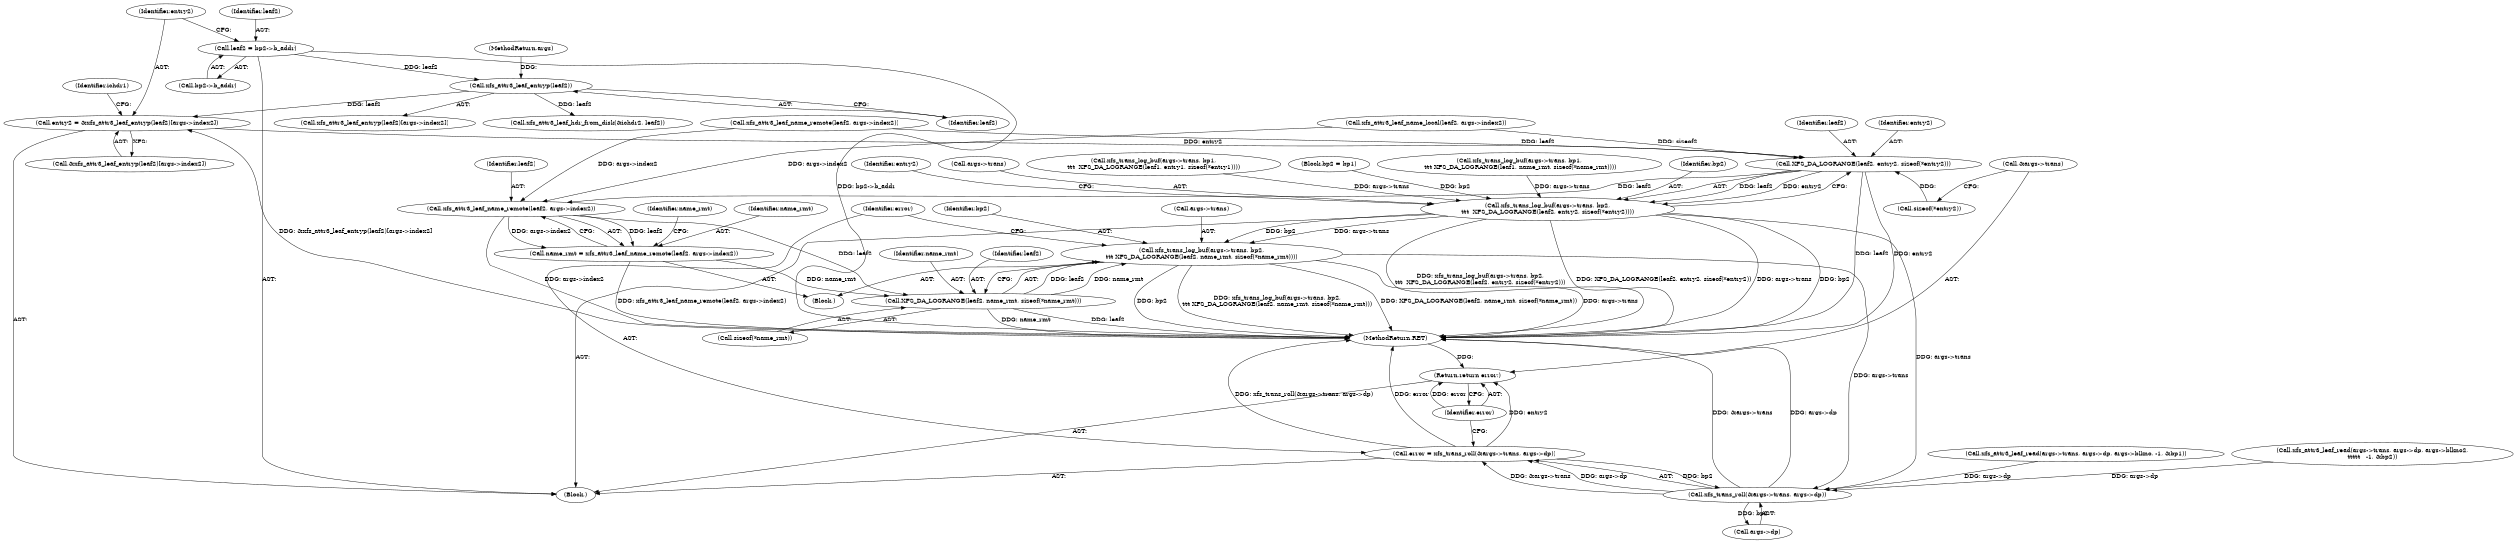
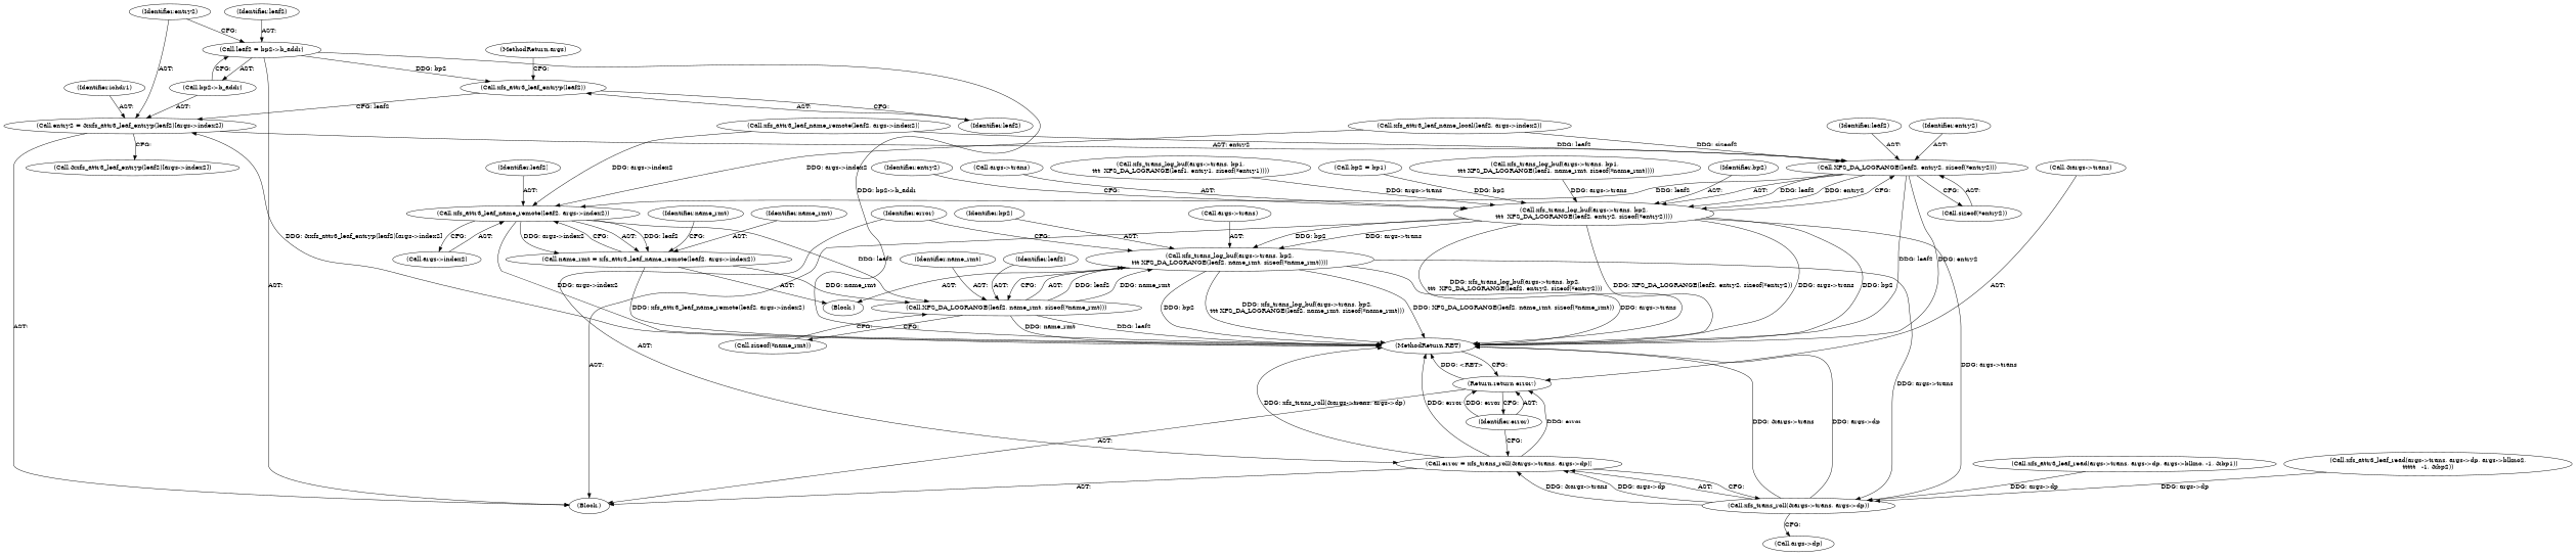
  digraph {
    n1 [label="(Call,entry2 = &xfs_attr3_leaf_entryp(leaf2)[args->index2])"]
    n2 [label="(Call,XFS_DA_LOGRANGE(leaf2, entry2, sizeof(*entry2)))"]
    n3 [label="(Call,&xfs_attr3_leaf_entryp(leaf2)[args->index2])"]
    n4 [label="(Block,)"]
    n5 [label="(MethodReturn,RET)"]
    n6 [label="(Call,xfs_trans_log_buf(args->trans, bp2,\n\t\t\t  XFS_DA_LOGRANGE(leaf2, entry2, sizeof(*entry2))))"]
    n7 [label="(Call,xfs_attr3_leaf_name_remote(leaf2, args->index2))"]
    n8 [label="(Call,sizeof(*entry2))"]
    n9 [label="(Return,return error;)"]
    n10 [label="(Call,xfs_attr3_leaf_entryp(leaf2))"]
-   n11 [label="(Call,xfs_attr3_leaf_entryp(leaf2)[args->index2])"]
-   n12 [label="(Call,xfs_attr3_leaf_hdr_from_disk(&ichdr2, leaf2))"]
    n13 [label="(Identifier,leaf2)"]
    n14 [label="(Call,leaf2 = bp2->b_addr)"]
    n15 [label="(Call,bp2->b_addr)"]
    n16 [label="(Call,xfs_trans_log_buf(args->trans, bp2,\n\t\t\t XFS_DA_LOGRANGE(leaf2, name_rmt, sizeof(*name_rmt))))"]
    n17 [label="(Call,xfs_trans_roll(&args->trans, args->dp))"]
    n18 [label="(Call,XFS_DA_LOGRANGE(leaf2, name_rmt, sizeof(*name_rmt)))"]
    n19 [label="(Call,name_rmt = xfs_attr3_leaf_name_remote(leaf2, args->index2))"]
+   n20 [label="(Call,args->index2)"]
    n21 [label="(Block,)"]
    n22 [label="(Call,error = xfs_trans_roll(&args->trans, args->dp))"]
    n23 [label="(Call,args->dp)"]
    n24 [label="(Call,sizeof(*name_rmt))"]
    n25 [label="(Identifier,error)"]
    n26 [label="(Identifier,bp2)"]
    n27 [label="(Identifier,name_rmt)"]
    n28 [label="(Identifier,entry2)"]
    n29 [label="(Call,args->trans)"]
    n30 [label="(Call,args->trans)"]
    n31 [label="(Call,xfs_attr3_leaf_read(args->trans, args->dp, args->blkno, -1, &bp1))"]
    n32 [label="(Identifier,leaf2)"]
    n33 [label="(Identifier,entry2)"]
    n34 [label="(Call,xfs_attr3_leaf_name_local(leaf2, args->index2))"]
    n35 [label="(Call,xfs_trans_log_buf(args->trans, bp1,\n\t\t\t  XFS_DA_LOGRANGE(leaf1, entry1, sizeof(*entry1))))"]
-   n36 [label="(Block,bp2 = bp1)"]
+   n36 [label="(Call,bp2 = bp1)"]
    n37 [label="(Identifier,ichdr1)"]
    n38 [label="(Call,xfs_trans_log_buf(args->trans, bp1,\n \t\t\t XFS_DA_LOGRANGE(leaf1, name_rmt, sizeof(*name_rmt))))"]
    n39 [label="(Identifier,error)"]
    n40 [label="(Call,xfs_attr3_leaf_name_remote(leaf2, args->index2))"]
    n41 [label="(Identifier,name_rmt)"]
    n42 [label="(Call,&args->trans)"]
    n43 [label="(Identifier,name_rmt)"]
    n44 [label="(Identifier,leaf2)"]
    n45 [label="(Identifier,leaf2)"]
    n46 [label="(Identifier,bp2)"]
    n47 [label="(Identifier,entry2)"]
    n48 [label="(MethodReturn,args)"]
    n49 [label="(Identifier,leaf2)"]
    n50 [label="(Call,xfs_attr3_leaf_read(args->trans, args->dp, args->blkno2,\n\t\t\t\t\t   -1, &bp2))"]
-   n1 -> n2 [label="DDG: entry2"]
-   n1 -> n3 [label="XFS: "]
+   n1 -> n2 [label="AST: entry2"]
+   n1 -> n3 [label="CFG: "]
    n1 -> n4 [label="AST: "]
    n2 -> n5 [label="DDG: entry2"]
    n2 -> n5 [label="DDG: leaf2"]
    n2 -> n6 [label="AST: "]
    n2 -> n6 [label="DDG: leaf2"]
    n2 -> n6 [label="DDG: entry2"]
    n2 -> n7 [label="DDG: leaf2"]
-   n42 -> n8 [label="CFG: "]
-   n3 -> n1 [label="AST: "]
+   n2 -> n8 [label="CFG: "]
+   n15 -> n1 [label="AST: "]
    n5 -> n1 [label="DDG: &xfs_attr3_leaf_entryp(leaf2)[args->index2]"]
-   n5 -> n9 [label="DDG: "]
+   n5 -> n9 [label="CFG: "]
    n6 -> n2 [label="CFG: "]
    n6 -> n4 [label="AST: "]
    n6 -> n5 [label="DDG: bp2"]
    n6 -> n5 [label="DDG: XFS_DA_LOGRANGE(leaf2, entry2, sizeof(*entry2))"]
    n6 -> n5 [label="DDG: xfs_trans_log_buf(args->trans, bp2,\n\t\t\t  XFS_DA_LOGRANGE(leaf2, entry2, sizeof(*entry2)))"]
    n6 -> n5 [label="DDG: args->trans"]
    n6 -> n16 [label="DDG: args->trans"]
    n6 -> n16 [label="DDG: bp2"]
    n6 -> n17 [label="DDG: args->trans"]
    n7 -> n5 [label="DDG: args->index2"]
    n7 -> n18 [label="DDG: leaf2"]
    n7 -> n19 [label="AST: "]
    n7 -> n19 [label="DDG: leaf2"]
    n7 -> n19 [label="DDG: args->index2"]
-   n8 -> n2 [label="DDG: "]
+   n7 -> n20 [label="CFG: "]
+   n8 -> n2 [label="AST: "]
    n9 -> n4 [label="AST: "]
+   n9 -> n5 [label="DDG: <RET>"]
    n9 -> n25 [label="CFG: "]
-   n10 -> n1 [label="DDG: leaf2"]
-   n10 -> n11 [label="AST: "]
-   n10 -> n12 [label="DDG: leaf2"]
+   n10 -> n1 [label="CFG: leaf2"]
    n10 -> n13 [label="CFG: "]
    n13 -> n10 [label="AST: "]
    n14 -> n4 [label="AST: "]
    n14 -> n5 [label="DDG: bp2->b_addr"]
-   n14 -> n10 [label="DDG: leaf2"]
+   n14 -> n10 [label="DDG: bp2"]
    n14 -> n15 [label="AST: "]
-   n15 -> n14 [label="AST: "]
+   n15 -> n14 [label="CFG: "]
    n16 -> n5 [label="DDG: args->trans"]
    n16 -> n5 [label="DDG: bp2"]
    n16 -> n5 [label="DDG: xfs_trans_log_buf(args->trans, bp2,\n\t\t\t XFS_DA_LOGRANGE(leaf2, name_rmt, sizeof(*name_rmt)))"]
    n16 -> n5 [label="DDG: XFS_DA_LOGRANGE(leaf2, name_rmt, sizeof(*name_rmt))"]
    n16 -> n17 [label="DDG: args->trans"]
    n16 -> n18 [label="CFG: "]
    n16 -> n21 [label="AST: "]
    n17 -> n5 [label="DDG: &args->trans"]
    n17 -> n5 [label="DDG: args->dp"]
    n17 -> n22 [label="AST: "]
    n17 -> n22 [label="DDG: &args->trans"]
    n17 -> n22 [label="DDG: args->dp"]
-   n17 -> n23 [label="DDG: bp2"]
+   n17 -> n23 [label="CFG: "]
    n18 -> n5 [label="DDG: leaf2"]
    n18 -> n5 [label="DDG: name_rmt"]
    n18 -> n16 [label="AST: "]
    n18 -> n16 [label="DDG: leaf2"]
    n18 -> n16 [label="DDG: name_rmt"]
-   n18 -> n24 [label="AST: "]
+   n18 -> n24 [label="CFG: "]
    n19 -> n5 [label="DDG: xfs_attr3_leaf_name_remote(leaf2, args->index2)"]
    n19 -> n7 [label="CFG: "]
    n19 -> n18 [label="DDG: name_rmt"]
    n19 -> n21 [label="AST: "]
+   n20 -> n7 [label="AST: "]
    n22 -> n4 [label="AST: "]
    n22 -> n5 [label="DDG: xfs_trans_roll(&args->trans, args->dp)"]
    n22 -> n5 [label="DDG: error"]
-   n22 -> n9 [label="DDG: entry2"]
-   n22 -> n17 [label="DDG: bp2"]
-   n23 -> n17 [label="AST: "]
-   n24 -> n18 [label="AST: "]
+   n22 -> n9 [label="DDG: error"]
+   n22 -> n17 [label="CFG: "]
+   n24 -> n18 [label="CFG: "]
    n25 -> n9 [label="AST: "]
    n25 -> n9 [label="DDG: error"]
    n25 -> n22 [label="CFG: "]
    n26 -> n16 [label="AST: "]
    n27 -> n18 [label="AST: "]
    n28 -> n6 [label="CFG: "]
    n29 -> n6 [label="AST: "]
    n30 -> n16 [label="AST: "]
    n31 -> n17 [label="DDG: args->dp"]
    n32 -> n7 [label="AST: "]
    n33 -> n1 [label="AST: "]
    n33 -> n14 [label="CFG: "]
    n34 -> n2 [label="DDG: sizeof2"]
    n34 -> n7 [label="DDG: args->index2"]
    n35 -> n6 [label="DDG: args->trans"]
    n36 -> n6 [label="DDG: bp2"]
-   n37 -> n1 [label="CFG: "]
+   n37 -> n1 [label="AST: "]
    n38 -> n6 [label="DDG: args->trans"]
    n39 -> n16 [label="CFG: "]
    n39 -> n22 [label="AST: "]
    n40 -> n2 [label="DDG: leaf2"]
    n40 -> n7 [label="DDG: args->index2"]
    n41 -> n19 [label="AST: "]
    n42 -> n9 [label="AST: "]
    n43 -> n19 [label="CFG: "]
    n44 -> n14 [label="AST: "]
    n45 -> n18 [label="AST: "]
    n46 -> n6 [label="AST: "]
    n47 -> n2 [label="AST: "]
-   n48 -> n10 [label="DDG: "]
+   n48 -> n10 [label="CFG: "]
    n49 -> n2 [label="AST: "]
    n50 -> n17 [label="DDG: args->dp"]
  }
